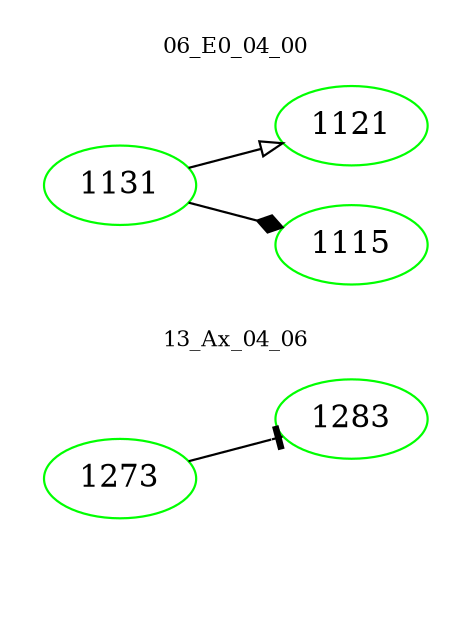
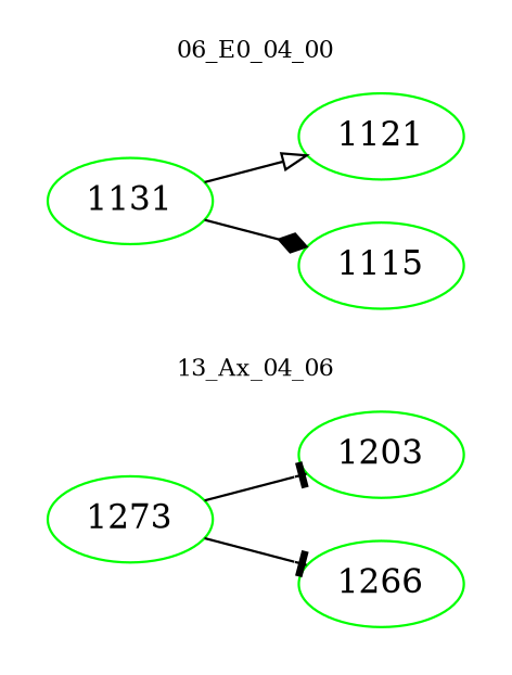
  digraph {
    rankdir=LR
    node [color=green]
    edge [arrowhead=tee color=black]
    n1 [label=1273]
-   n3 [label=1283]
+   n2 [label=1266]
+   n3 [label=1203]
    n4 [label=1131]
    n5 [label=1115]
    n6 [label=1121]
    subgraph cluster_1 {
      color=white
      fontsize=10
      label="13_Ax_04_06"
      n1
+     n2
      n3
    }
    subgraph cluster_2 {
      color=white
      fontsize=10
      label="06_E0_04_00"
      n4
      n5
      n6
    }
+   n1 -> n2
    n1 -> n3
    n4 -> n5 [arrowhead=diamond]
    n4 -> n6 [arrowhead=onormal]
  }
